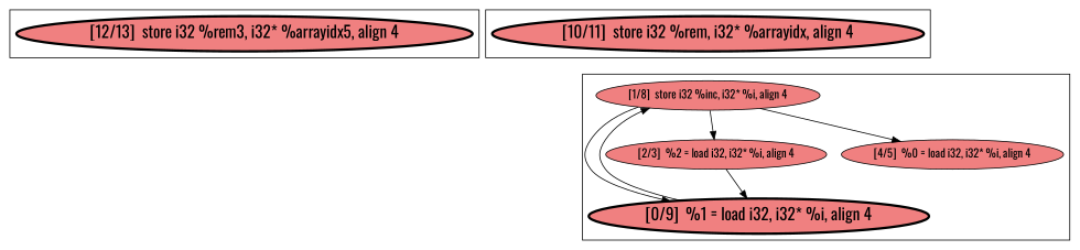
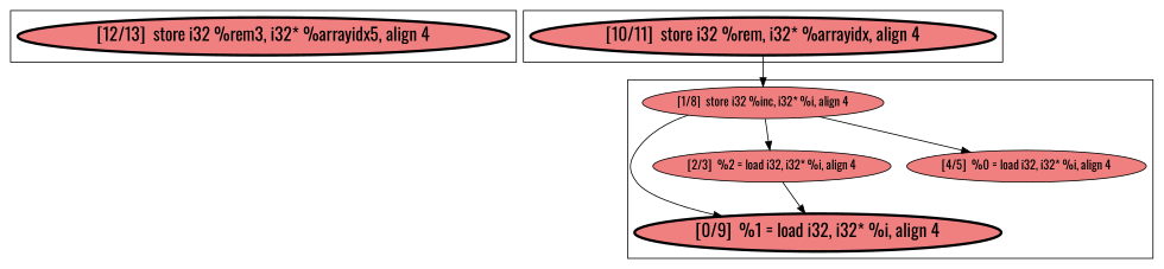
  digraph {
    fontname=Oswald
    node [fillcolor=lightcoral fontname=Oswald shape=ellipse style=filled]
    edge [fontname=Oswald]
    n1 [fontsize=20 label="[12/13]  store i32 %rem3, i32* %arrayidx5, align 4" penwidth=3.0]
    n2 [fontsize=20 label="[10/11]  store i32 %rem, i32* %arrayidx, align 4" penwidth=3.0]
    n3 [label="[1/8]  store i32 %inc, i32* %i, align 4"]
    n4 [fontsize=20 label="[0/9]  %1 = load i32, i32* %i, align 4" penwidth=3.0]
    n5 [label="[2/3]  %2 = load i32, i32* %i, align 4"]
    n6 [label="[4/5]  %0 = load i32, i32* %i, align 4"]
    subgraph cluster_1 {
      n1
    }
    subgraph cluster_2 {
      n2
    }
    subgraph cluster_3 {
      n3
      n4
      n5
      n6
    }
    n3 -> n4
    n3 -> n5
    n3 -> n6
-   n4 -> n3
+   n2 -> n3
    n5 -> n4
  }
